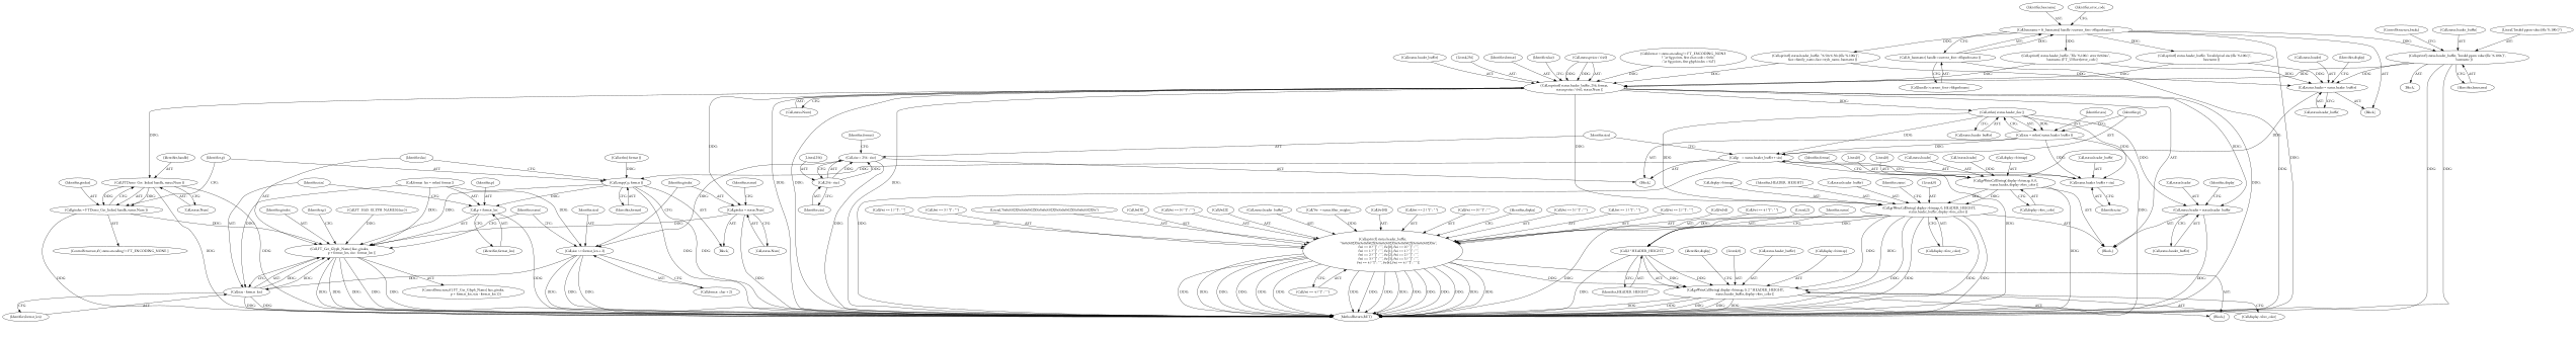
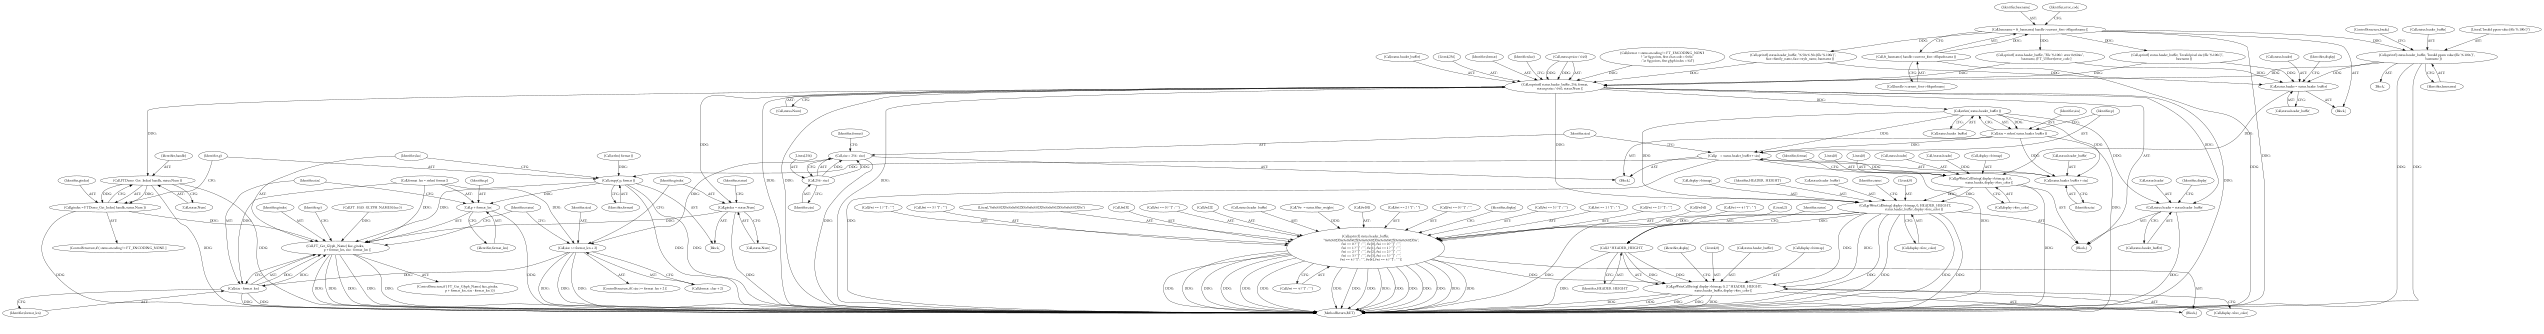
  digraph {
    fontname="EB Garamond"
    node [fontname="EB Garamond"]
    edge [fontname="EB Garamond"]
    n1 [label="(Call,sprintf( status.header_buffer, \"Invalid ppem value (file `%.100s')\",\n                  basename ))"]
    n2 [label="(Call,status.header = status.header_buffer)"]
    n3 [label="(Call,snprintf( status.header_buffer, 256, format,\n              status.ptsize / 64.0, status.Num ))"]
    n4 [label="(Block,)"]
    n5 [label="(MethodReturn,RET)"]
    n6 [label="(Identifier,basename)"]
    n7 [label="(Block,)"]
    n8 [label="(Call,grWriteCellString( display->bitmap, 0, 0,\n                       status.header, display->fore_color ))"]
    n9 [label="(Call,status.header_buffer)"]
    n10 [label="(Call,grWriteCellString( display->bitmap, 0, HEADER_HEIGHT,\n                       status.header_buffer, display->fore_color ))"]
    n11 [label="(Block,)"]
-   n12 [label="(Call,strlen( status.header_face ))"]
+   n12 [label="(Call,strlen( status.header_buffer ))"]
    n13 [label="(Call,status.header = status.header_buffer)"]
    n14 [label="(Call,gindex = status.Num)"]
    n15 [label="(Call,FTDemo_Get_Index( handle, status.Num ))"]
    n16 [label="(Call,status.Num)"]
    n17 [label="(Call,basename = ft_basename( handle->current_font->filepathname ))"]
    n18 [label="(Call,ft_basename( handle->current_font->filepathname ))"]
    n19 [label="(Call,sprintf( status.header_buffer, \"%.50s %.50s (file `%.100s')\",\n                  face->family_name, face->style_name, basename ))"]
    n20 [label="(Call,sprintf( status.header_buffer, \"Invalid pixel size (file `%.100s')\",\n                  basename ))"]
    n21 [label="(Call,sprintf( status.header_buffer, \"File `%.100s': error 0x%04x\",\n                  basename, (FT_UShort)error_code ))"]
    n22 [label="(Call,handle->current_font->filepathname)"]
    n23 [label="(Call,display->fore_color)"]
    n24 [label="(Call,sprintf( status.header_buffer,\n               \"%s0x%02X%s%s0x%02X%s%s0x%02X%s%s0x%02X%s%s0x%02X%s\",\n               fwi == 0 ? \"[\" : \" \", fw[0], fwi == 0 ? \"]\" : \" \",\n               fwi == 1 ? \"[\" : \" \", fw[1], fwi == 1 ? \"]\" : \" \",\n               fwi == 2 ? \"[\" : \" \", fw[2], fwi == 2 ? \"]\" : \" \",\n               fwi == 3 ? \"[\" : \" \", fw[3], fwi == 3 ? \"]\" : \" \",\n               fwi == 4 ? \"[\" : \" \", fw[4], fwi == 4 ? \"]\" : \" \" ))"]
    n25 [label="(Call,grWriteCellString( display->bitmap, 0, 2 * HEADER_HEIGHT,\n                         status.header_buffer, display->fore_color ))"]
    n26 [label="(Call,2 * HEADER_HEIGHT)"]
    n27 [label="(Call,display->fore_color)"]
    n28 [label="(Block,)"]
    n29 [label="(Call,fwi == 4 ? \"]\" : \" \")"]
    n30 [label="(Call,display->fore_color)"]
    n31 [label="(Identifier,HEADER_HEIGHT)"]
    n32 [label="(Call,size = strlen( status.header_buffer ))"]
    n33 [label="(Call,p    = status.header_buffer + size)"]
    n34 [label="(Call,status.header_buffer + size)"]
    n35 [label="(Call,status.header_buffer)"]
    n36 [label="(Call,status.header_buffer)"]
    n37 [label="(Call,FT_Get_Glyph_Name( face, gindex,\n                                p + format_len, size - format_len ))"]
    n38 [label="(Block,)"]
    n39 [label="(Call,status.Num)"]
    n40 [label="(Call,gindex = FTDemo_Get_Index( handle, status.Num ))"]
    n41 [label="(Call,status.Num)"]
    n42 [label="(Block,)"]
    n43 [label="(Call,strcpy( p, format ))"]
    n44 [label="(Identifier,size)"]
    n45 [label="(Call,256 - size)"]
    n46 [label="(Call,size = 256 - size)"]
    n47 [label="(Identifier,size)"]
    n48 [label="(Call,p + format_len)"]
    n49 [label="(Identifier,format)"]
    n50 [label="(Call,size - format_len)"]
    n51 [label="(ControlStructure,if ( FT_Get_Glyph_Name( face, gindex,\n                                p + format_len, size - format_len ) ))"]
    n52 [label="(Identifier,format_len)"]
    n53 [label="(Identifier,format_len)"]
    n54 [label="(Call,size >= format_len + 2)"]
+   n55 [label="(ControlStructure,if ( size >= format_len + 2 ))"]
    n56 [label="(Call,format_char + 2)"]
    n57 [label="(ControlStructure,if ( status.encoding != FT_ENCODING_NONE ))"]
    n58 [label="(Call,display->bitmap)"]
    n59 [label="(Identifier,gindex)"]
    n60 [label="(Call,fw[3])"]
    n61 [label="(Identifier,display)"]
    n62 [label="(Call,fwi == 0 ? \"[\" : \" \")"]
    n63 [label="(Identifier,gindex)"]
    n64 [label="(Identifier,size)"]
    n65 [label="(Call,fw[2])"]
    n66 [label="(Call,status.header_buffer)"]
    n67 [label="(Call,*fw  = status.filter_weights)"]
    n68 [label="(Identifier,p)"]
    n69 [label="(Identifier,face)"]
    n70 [label="(Call,display->bitmap)"]
    n71 [label="(Call,status.header)"]
    n72 [label="(Literal,2)"]
    n73 [label="(Identifier,p)"]
    n74 [label="(Call,format_len = strlen( format ))"]
    n75 [label="(Identifier,HEADER_HEIGHT)"]
    n76 [label="(Call,strlen( format ))"]
    n77 [label="(Call,fw[0])"]
    n78 [label="(Call,fwi == 2 ? \"[\" : \" \")"]
    n79 [label="(Call,status.ptsize / 64.0)"]
    n80 [label="(Call,fwi == 0 ? \"]\" : \" \")"]
    n81 [label="(Call,format = status.encoding != FT_ENCODING_NONE\n             ? \"at %g points, first char code = 0x%x\"\n             : \"at %g points, first glyph index = %d\")"]
    n82 [label="(Identifier,size)"]
    n83 [label="(Identifier,size)"]
    n84 [label="(Identifier,format)"]
    n85 [label="(ControlStructure,break;)"]
    n86 [label="(Call,status.header_buffer)"]
    n87 [label="(Identifier,display)"]
    n88 [label="(Identifier,basename)"]
    n89 [label="(Call,fwi == 3 ? \"[\" : \" \")"]
    n90 [label="(Call,status.header_buffer)"]
    n91 [label="(Call,fwi == 1 ? \"[\" : \" \")"]
    n92 [label="(Literal,0)"]
    n93 [label="(Call,fwi == 2 ? \"]\" : \" \")"]
    n94 [label="(Identifier,display)"]
    n95 [label="(Call,status.header)"]
    n96 [label="(Identifier,gindex)"]
    n97 [label="(Identifier,display)"]
    n98 [label="(Identifier,status)"]
    n99 [label="(Literal,0)"]
    n100 [label="(Call,status.header_buffer)"]
    n101 [label="(Call,fw[4])"]
    n102 [label="(Call,status.header_buffer)"]
    n103 [label="(Identifier,status)"]
    n104 [label="(Call,fwi == 4 ? \"[\" : \" \")"]
    n105 [label="(Identifier,p)"]
    n106 [label="(Literal,0)"]
    n107 [label="(Literal,0)"]
    n108 [label="(Call,fwi == 1 ? \"]\" : \" \")"]
    n109 [label="(Literal,256)"]
    n110 [label="(Identifier,size)"]
    n111 [label="(Call,status.header_buffer)"]
    n112 [label="(Literal,256)"]
    n113 [label="(Identifier,p)"]
    n114 [label="(Identifier,error_code)"]
    n115 [label="(Call,fwi == 3 ? \"]\" : \" \")"]
    n116 [label="(Identifier,handle)"]
    n117 [label="(Literal,\"Invalid ppem value (file `%.100s')\")"]
    n118 [label="(Identifier,format)"]
    n119 [label="(Call,status.header)"]
    n120 [label="(Call,FT_HAS_GLYPH_NAMES( face ))"]
    n121 [label="(Call,!status.header)"]
    n122 [label="(Identifier,status)"]
    n123 [label="(Identifier,status)"]
    n124 [label="(Identifier,face)"]
    n125 [label="(Literal,\"%s0x%02X%s%s0x%02X%s%s0x%02X%s%s0x%02X%s%s0x%02X%s\")"]
    n126 [label="(Call,display->bitmap)"]
    n127 [label="(Identifier,format)"]
    n1 -> n2 [label="DDG: "]
    n1 -> n3 [label="DDG: "]
    n1 -> n4 [label="AST: "]
    n1 -> n5 [label="DDG: "]
    n1 -> n5 [label="DDG: "]
    n1 -> n6 [label="CFG: "]
    n2 -> n7 [label="AST: "]
    n2 -> n8 [label="DDG: "]
    n2 -> n9 [label="CFG: "]
    n3 -> n5 [label="DDG: "]
    n3 -> n5 [label="DDG: "]
    n3 -> n5 [label="DDG: "]
    n3 -> n5 [label="DDG: "]
    n3 -> n10 [label="DDG: "]
    n3 -> n11 [label="AST: "]
    n3 -> n12 [label="DDG: "]
    n3 -> n13 [label="DDG: "]
    n3 -> n14 [label="DDG: "]
    n3 -> n15 [label="DDG: "]
    n3 -> n16 [label="CFG: "]
    n6 -> n1 [label="AST: "]
    n8 -> n5 [label="DDG: "]
    n8 -> n10 [label="DDG: "]
    n8 -> n10 [label="DDG: "]
    n8 -> n11 [label="AST: "]
    n8 -> n23 [label="CFG: "]
    n9 -> n2 [label="AST: "]
    n10 -> n5 [label="DDG: "]
    n10 -> n5 [label="DDG: "]
    n10 -> n5 [label="DDG: "]
    n10 -> n5 [label="DDG: "]
    n10 -> n5 [label="DDG: "]
    n10 -> n11 [label="AST: "]
    n10 -> n24 [label="DDG: "]
    n10 -> n25 [label="DDG: "]
    n10 -> n25 [label="DDG: "]
    n10 -> n26 [label="DDG: "]
    n10 -> n27 [label="CFG: "]
    n12 -> n10 [label="DDG: "]
    n12 -> n13 [label="DDG: "]
    n12 -> n32 [label="AST: "]
    n12 -> n32 [label="DDG: "]
    n12 -> n33 [label="DDG: "]
    n12 -> n34 [label="DDG: "]
    n12 -> n35 [label="CFG: "]
    n13 -> n5 [label="DDG: "]
    n13 -> n11 [label="AST: "]
    n13 -> n36 [label="CFG: "]
    n14 -> n5 [label="DDG: "]
    n14 -> n37 [label="DDG: "]
    n14 -> n38 [label="AST: "]
    n14 -> n39 [label="CFG: "]
    n15 -> n5 [label="DDG: "]
    n15 -> n5 [label="DDG: "]
    n15 -> n40 [label="AST: "]
    n15 -> n40 [label="DDG: "]
    n15 -> n40 [label="DDG: "]
    n15 -> n41 [label="CFG: "]
    n16 -> n3 [label="AST: "]
    n17 -> n1 [label="DDG: "]
    n17 -> n5 [label="DDG: "]
    n17 -> n7 [label="AST: "]
    n17 -> n18 [label="CFG: "]
    n17 -> n19 [label="DDG: "]
    n17 -> n20 [label="DDG: "]
    n17 -> n21 [label="DDG: "]
    n18 -> n5 [label="DDG: "]
    n18 -> n17 [label="AST: "]
    n18 -> n17 [label="DDG: "]
    n18 -> n22 [label="CFG: "]
    n19 -> n2 [label="DDG: "]
    n19 -> n3 [label="DDG: "]
    n20 -> n2 [label="DDG: "]
    n20 -> n3 [label="DDG: "]
    n21 -> n2 [label="DDG: "]
    n21 -> n3 [label="DDG: "]
    n22 -> n18 [label="AST: "]
    n23 -> n8 [label="AST: "]
    n24 -> n5 [label="DDG: "]
    n24 -> n5 [label="DDG: "]
    n24 -> n5 [label="DDG: "]
    n24 -> n5 [label="DDG: "]
    n24 -> n5 [label="DDG: "]
    n24 -> n5 [label="DDG: "]
    n24 -> n5 [label="DDG: "]
    n24 -> n5 [label="DDG: "]
    n24 -> n5 [label="DDG: "]
    n24 -> n5 [label="DDG: "]
    n24 -> n5 [label="DDG: "]
    n24 -> n5 [label="DDG: "]
    n24 -> n5 [label="DDG: "]
    n24 -> n5 [label="DDG: "]
    n24 -> n5 [label="DDG: "]
    n24 -> n5 [label="DDG: "]
    n24 -> n25 [label="DDG: "]
    n24 -> n28 [label="AST: "]
    n24 -> n29 [label="CFG: "]
    n25 -> n5 [label="DDG: "]
    n25 -> n5 [label="DDG: "]
    n25 -> n5 [label="DDG: "]
    n25 -> n5 [label="DDG: "]
    n25 -> n5 [label="DDG: "]
    n25 -> n28 [label="AST: "]
    n25 -> n30 [label="CFG: "]
    n26 -> n5 [label="DDG: "]
    n26 -> n25 [label="AST: "]
    n26 -> n25 [label="DDG: "]
    n26 -> n25 [label="DDG: "]
    n26 -> n31 [label="CFG: "]
    n27 -> n10 [label="AST: "]
    n29 -> n24 [label="AST: "]
    n30 -> n25 [label="AST: "]
    n31 -> n26 [label="AST: "]
    n32 -> n5 [label="DDG: "]
    n32 -> n12 [label="CFG: "]
    n32 -> n33 [label="DDG: "]
    n32 -> n34 [label="DDG: "]
    n32 -> n42 [label="AST: "]
    n33 -> n5 [label="DDG: "]
    n33 -> n5 [label="DDG: "]
-   n33 -> n34 [label="CFG: "]
+   n33 -> n34 [label="DDG: "]
    n33 -> n42 [label="AST: "]
    n33 -> n43 [label="DDG: "]
    n34 -> n33 [label="AST: "]
    n34 -> n44 [label="CFG: "]
    n35 -> n12 [label="AST: "]
    n36 -> n13 [label="AST: "]
    n37 -> n5 [label="DDG: "]
    n37 -> n5 [label="DDG: "]
    n37 -> n5 [label="DDG: "]
    n37 -> n5 [label="DDG: "]
    n37 -> n5 [label="DDG: "]
    n37 -> n50 [label="CFG: "]
    n37 -> n51 [label="AST: "]
    n39 -> n14 [label="AST: "]
    n40 -> n5 [label="DDG: "]
    n40 -> n15 [label="CFG: "]
    n40 -> n37 [label="DDG: "]
    n40 -> n57 [label="AST: "]
    n41 -> n15 [label="AST: "]
    n43 -> n5 [label="DDG: "]
    n43 -> n5 [label="DDG: "]
    n43 -> n37 [label="DDG: "]
    n43 -> n38 [label="AST: "]
    n43 -> n48 [label="DDG: "]
    n43 -> n49 [label="CFG: "]
    n44 -> n34 [label="AST: "]
    n45 -> n46 [label="AST: "]
    n45 -> n46 [label="DDG: "]
    n45 -> n46 [label="DDG: "]
    n45 -> n47 [label="CFG: "]
    n46 -> n5 [label="DDG: "]
    n46 -> n42 [label="AST: "]
    n46 -> n45 [label="CFG: "]
    n46 -> n54 [label="DDG: "]
    n47 -> n45 [label="AST: "]
    n48 -> n5 [label="DDG: "]
    n48 -> n37 [label="AST: "]
    n48 -> n52 [label="CFG: "]
    n49 -> n43 [label="AST: "]
    n50 -> n5 [label="DDG: "]
    n50 -> n5 [label="DDG: "]
    n50 -> n37 [label="AST: "]
    n50 -> n37 [label="DDG: "]
    n50 -> n37 [label="DDG: "]
    n50 -> n53 [label="CFG: "]
    n52 -> n48 [label="AST: "]
    n53 -> n50 [label="AST: "]
    n54 -> n5 [label="DDG: "]
    n54 -> n5 [label="DDG: "]
    n54 -> n5 [label="DDG: "]
    n54 -> n50 [label="DDG: "]
+   n54 -> n55 [label="AST: "]
    n54 -> n56 [label="CFG: "]
    n56 -> n54 [label="AST: "]
    n58 -> n8 [label="AST: "]
    n59 -> n14 [label="AST: "]
    n59 -> n54 [label="CFG: "]
    n60 -> n24 [label="AST: "]
    n61 -> n13 [label="CFG: "]
    n62 -> n24 [label="AST: "]
    n63 -> n37 [label="AST: "]
    n64 -> n48 [label="CFG: "]
    n64 -> n50 [label="AST: "]
    n65 -> n24 [label="AST: "]
    n66 -> n24 [label="AST: "]
    n67 -> n24 [label="DDG: "]
    n68 -> n48 [label="AST: "]
    n69 -> n3 [label="CFG: "]
    n70 -> n10 [label="AST: "]
    n71 -> n2 [label="AST: "]
    n72 -> n26 [label="AST: "]
    n73 -> n37 [label="CFG: "]
    n74 -> n37 [label="DDG: "]
    n74 -> n48 [label="AST: "]
    n74 -> n50 [label="DDG: "]
    n74 -> n54 [label="DDG: "]
    n75 -> n10 [label="AST: "]
    n76 -> n43 [label="DDG: "]
    n77 -> n24 [label="AST: "]
    n78 -> n24 [label="AST: "]
    n79 -> n3 [label="AST: "]
    n79 -> n3 [label="DDG: "]
    n79 -> n3 [label="DDG: "]
    n80 -> n24 [label="AST: "]
    n81 -> n3 [label="DDG: "]
    n82 -> n33 [label="CFG: "]
    n82 -> n46 [label="AST: "]
    n83 -> n54 [label="AST: "]
    n84 -> n8 [label="CFG: "]
    n85 -> n1 [label="CFG: "]
    n86 -> n1 [label="AST: "]
    n87 -> n24 [label="CFG: "]
    n88 -> n17 [label="AST: "]
    n89 -> n24 [label="AST: "]
    n90 -> n10 [label="AST: "]
    n91 -> n24 [label="AST: "]
    n92 -> n8 [label="AST: "]
    n93 -> n24 [label="AST: "]
    n94 -> n25 [label="CFG: "]
    n95 -> n13 [label="AST: "]
    n96 -> n40 [label="AST: "]
    n97 -> n2 [label="CFG: "]
    n98 -> n10 [label="CFG: "]
    n99 -> n25 [label="AST: "]
    n100 -> n3 [label="AST: "]
    n101 -> n24 [label="AST: "]
    n102 -> n34 [label="AST: "]
    n103 -> n14 [label="CFG: "]
    n104 -> n24 [label="AST: "]
    n105 -> n32 [label="CFG: "]
    n105 -> n33 [label="AST: "]
    n106 -> n8 [label="AST: "]
    n107 -> n10 [label="AST: "]
    n108 -> n24 [label="AST: "]
    n109 -> n3 [label="AST: "]
    n110 -> n32 [label="AST: "]
    n111 -> n25 [label="AST: "]
    n112 -> n45 [label="AST: "]
    n113 -> n40 [label="CFG: "]
    n113 -> n43 [label="AST: "]
    n114 -> n17 [label="CFG: "]
    n115 -> n24 [label="AST: "]
    n116 -> n15 [label="AST: "]
    n117 -> n1 [label="AST: "]
    n118 -> n46 [label="CFG: "]
    n119 -> n8 [label="AST: "]
    n120 -> n37 [label="DDG: "]
    n121 -> n8 [label="DDG: "]
    n122 -> n26 [label="CFG: "]
    n123 -> n37 [label="CFG: "]
    n123 -> n54 [label="CFG: "]
    n124 -> n37 [label="AST: "]
    n124 -> n43 [label="CFG: "]
    n125 -> n24 [label="AST: "]
    n126 -> n25 [label="AST: "]
    n127 -> n3 [label="AST: "]
  }
